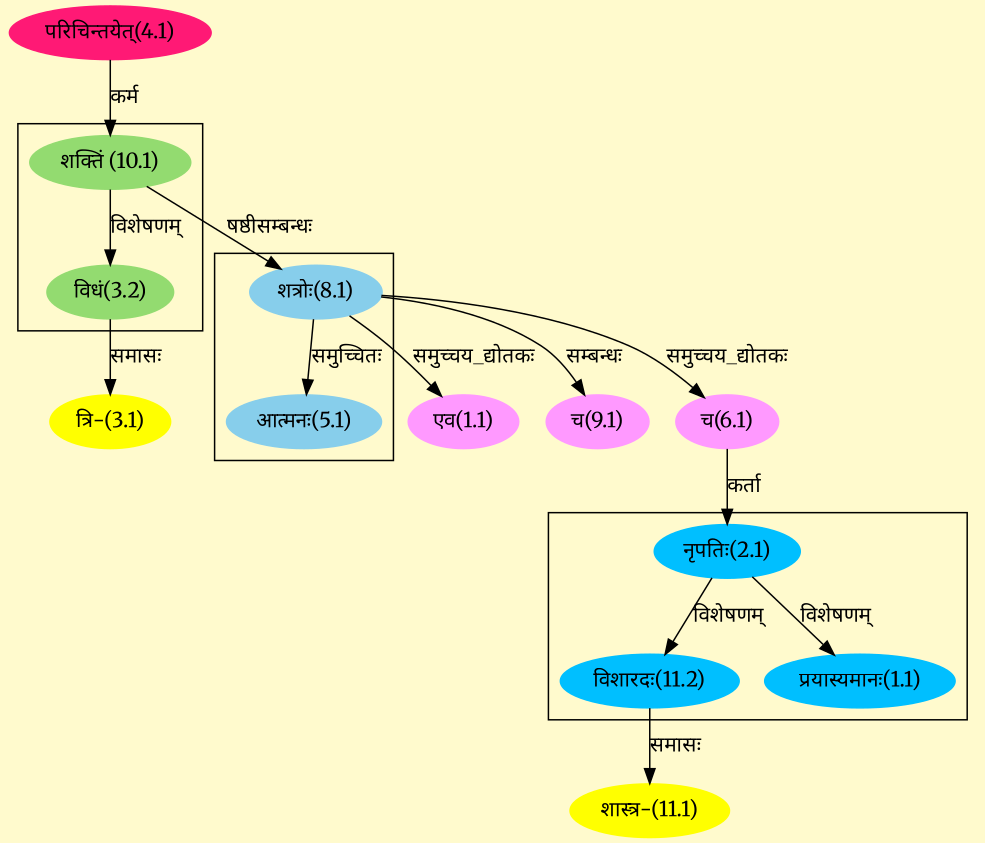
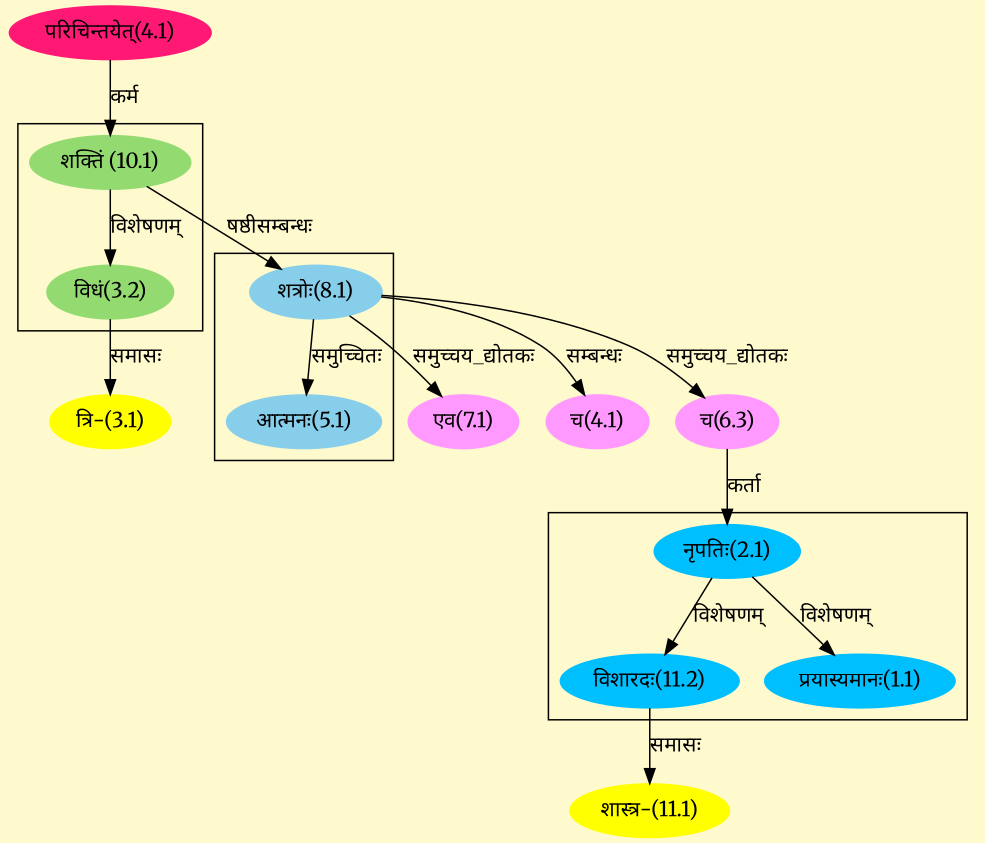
  digraph {
    bgcolor=lemonchiffon1
    compound=true
    fontname=Merriweather
    rankdir=BT
    node [color="#00BFFF" fontname=Merriweather style=filled]
    edge [dir=back fontname=Merriweather]
    n1 [label="प्रयास्यमानः(1.1)"]
    n2 [label="नृपतिः(2.1)"]
    n3 [label="विशारदः(11.2)"]
    n4 [color="#93DB70" label="विधं(3.2)"]
    n5 [color="#93DB70" label="शक्तिं (10.1)"]
    n6 [color="#87CEEB" label="आत्मनः(5.1)"]
    n7 [color="#87CEEB" label="शत्रोः(8.1)"]
-   n8 [color="#FF99FF" label="च(6.1)"]
+   n8 [color="#FF99FF" label="च(6.3)"]
    n9 [color="#FF1975" label="परिचिन्तयेत्(4.1)"]
    n10 [color="#FFFF00" label="त्रि-(3.1)"]
-   n11 [color="#FF99FF" label="एव(1.1)"]
-   n12 [color="#FF99FF" label="च(9.1)"]
+   n11 [color="#FF99FF" label="एव(7.1)"]
+   n12 [color="#FF99FF" label="च(4.1)"]
    n13 [color="#FFFF00" label="शास्त्र-(11.1)"]
    subgraph cluster_1 {
      n1
      n2
      n3
    }
    subgraph cluster_2 {
      n4
      n5
    }
    subgraph cluster_3 {
      n6
      n7
    }
    n1 -> n2 [label="विशेषणम्"]
    n2 -> n8 [label="कर्ता"]
    n3 -> n2 [label="विशेषणम्"]
    n4 -> n5 [label="विशेषणम्"]
    n5 -> n9 [label="कर्म"]
    n6 -> n7 [label="समुच्चितः"]
    n7 -> n5 [label="षष्ठीसम्बन्धः"]
    n8 -> n7 [label="समुच्चय_द्योतकः"]
    n10 -> n4 [label="समासः"]
    n11 -> n7 [label="समुच्चय_द्योतकः"]
    n12 -> n7 [label="सम्बन्धः"]
    n13 -> n3 [label="समासः"]
  }
